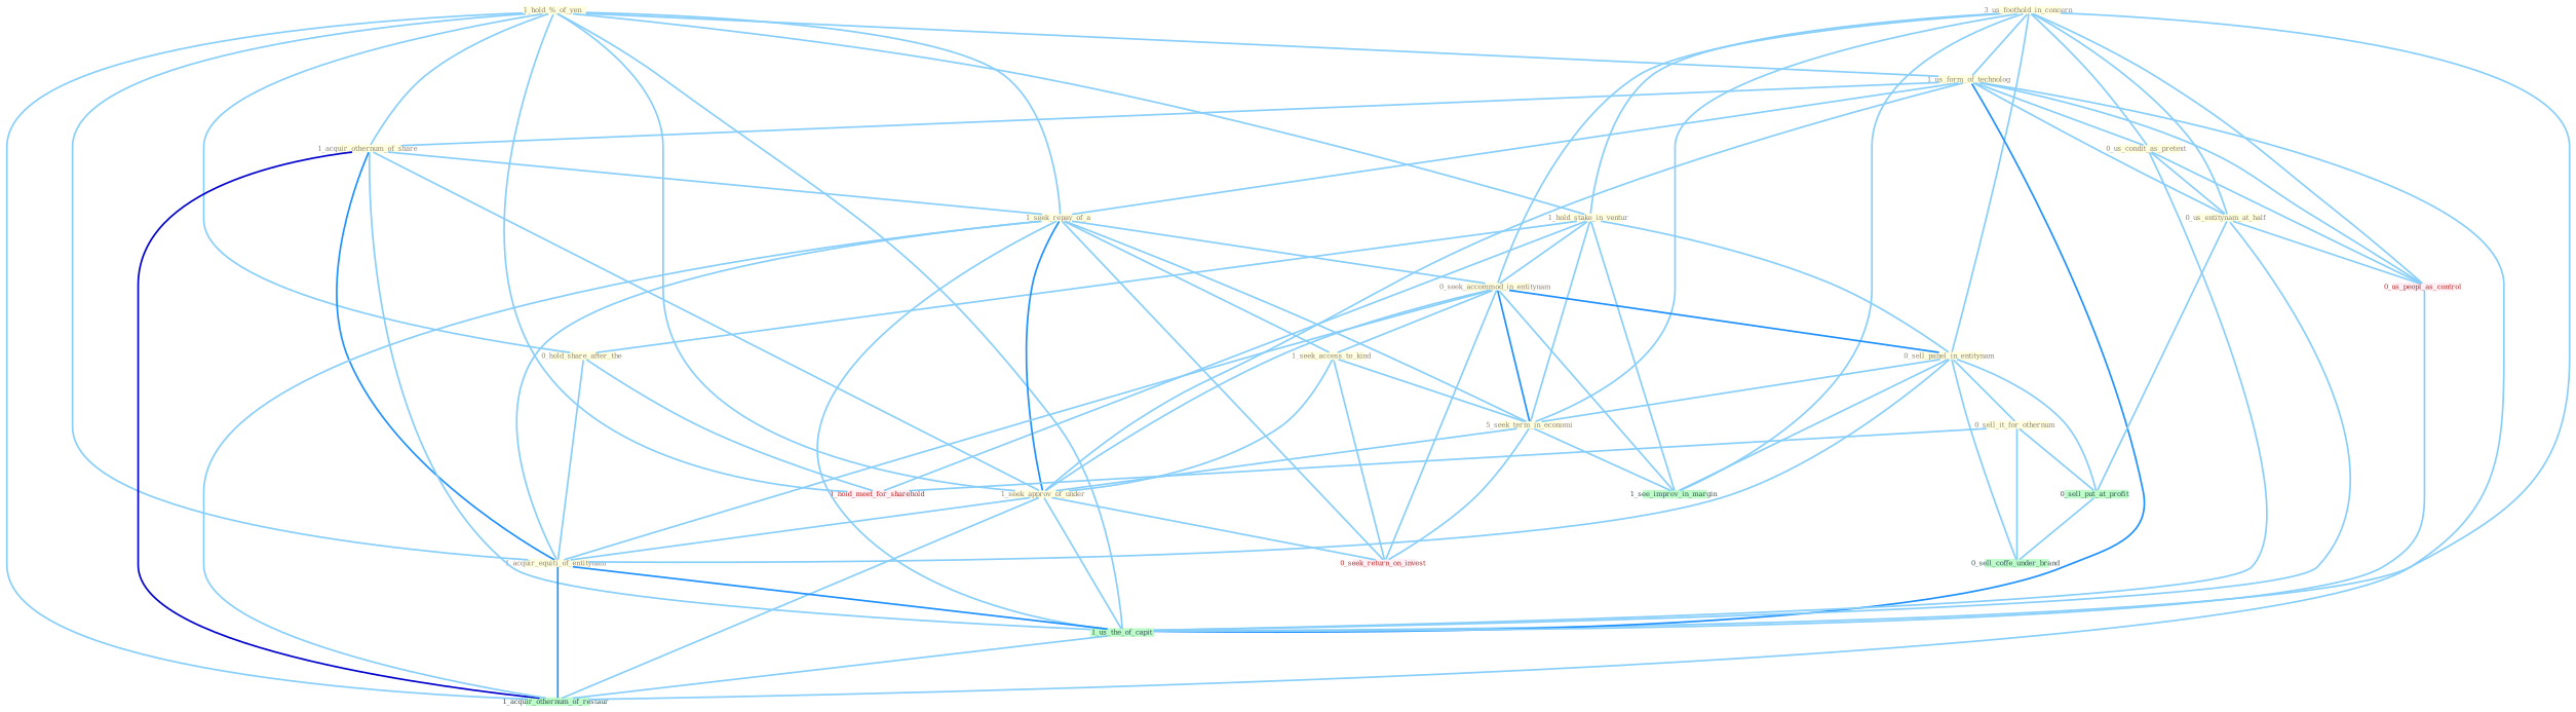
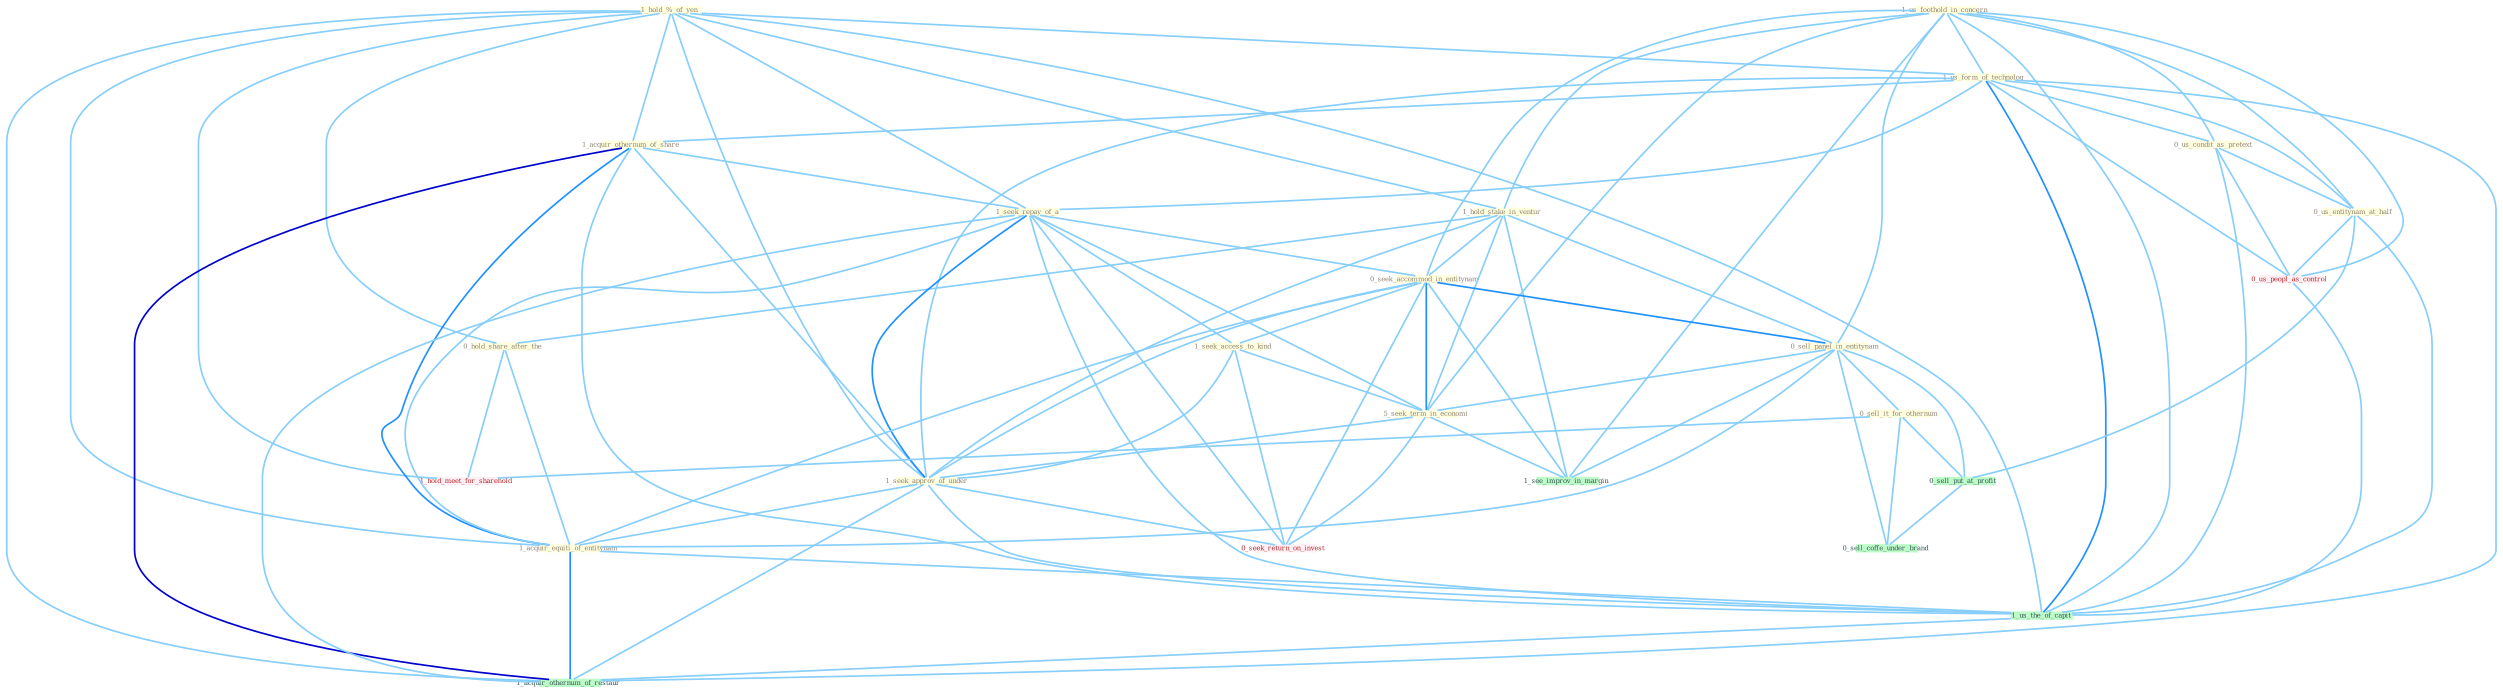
  graph {
    node [color="#ffffe0" fixedsize=true fontcolor="#8b7d6b" fontsize=4 shape=polygon style=filled]
    edge [color="#87cefa" w=1]
    "1_hold_%_of_yen " [height=.06 width=.5]
-   "1_us_foothold_in_concern " [height=.06 width=.5 label="3_us_foothold_in_concern"]
+   "1_us_foothold_in_concern " [height=.06 width=.5]
    "1_us_form_of_technolog " [height=.06 width=.5]
    "0_us_condit_as_pretext " [height=.06 width=.5]
    "1_acquir_othernum_of_share " [height=.06 width=.5]
    "1_hold_stake_in_ventur " [height=.06 width=.5]
    "0_hold_share_after_the " [height=.06 width=.5]
    "1_seek_repay_of_a " [height=.06 width=.5]
    "0_us_entitynam_at_half " [height=.06 width=.5]
    "0_seek_accommod_in_entitynam " [height=.06 width=.5]
    "0_sell_panel_in_entitynam " [height=.06 width=.5]
    "1_seek_access_to_kind " [height=.06 width=.5]
    n13 [height=.06 label="5_seek_term_in_economi" width=.5]
    "0_sell_it_for_othernum " [height=.06 width=.5]
    n15 [height=.06 label="1_seek_approv_of_under" width=.5]
    "1_acquir_equiti_of_entitynam " [height=.06 width=.5]
    "0_us_peopl_as_control " [color="#fff0f5" fontcolor="#b22222" height=.06 width=.5]
    "0_seek_return_on_invest " [color="#fff0f5" fontcolor="#b22222" height=.06 width=.5]
    "1_hold_meet_for_sharehold " [color="#fff0f5" fontcolor="#b22222" height=.06 width=.5]
    n20 [color="#BDFCC9" fontcolor="#2f4f4f" height=.06 label="1_us_the_of_capit" width=.5]
    "1_acquir_othernum_of_restaur " [color="#BDFCC9" fontcolor="#2f4f4f" height=.06 width=.5]
    "1_see_improv_in_margin " [color="#BDFCC9" fontcolor="#2f4f4f" height=.06 width=.5]
    "0_sell_put_at_profit " [color="#BDFCC9" fontcolor="#2f4f4f" height=.06 width=.5]
    "0_sell_coffe_under_brand " [color="#BDFCC9" fontcolor="#2f4f4f" height=.06 width=.5]
    subgraph sub_1 {
      "1_hold_%_of_yen "
      "1_us_foothold_in_concern "
      "1_us_form_of_technolog "
      "0_us_condit_as_pretext "
      "1_acquir_othernum_of_share "
      "1_hold_stake_in_ventur "
      "0_hold_share_after_the "
      "1_seek_repay_of_a "
      "0_us_entitynam_at_half "
      "0_seek_accommod_in_entitynam "
      "0_sell_panel_in_entitynam "
      "1_seek_access_to_kind "
      n13
      "0_sell_it_for_othernum "
      n15
      "1_acquir_equiti_of_entitynam "
    }
    subgraph sub_2 {
      "0_us_peopl_as_control "
      "0_seek_return_on_invest "
      "1_hold_meet_for_sharehold "
    }
    "1_hold_%_of_yen " -- "1_us_form_of_technolog "
    "1_hold_%_of_yen " -- "1_acquir_othernum_of_share "
    "1_hold_%_of_yen " -- "1_hold_stake_in_ventur "
    "1_hold_%_of_yen " -- "0_hold_share_after_the "
    "1_hold_%_of_yen " -- "1_seek_repay_of_a "
    "1_hold_%_of_yen " -- n15
    "1_hold_%_of_yen " -- "1_acquir_equiti_of_entitynam "
    "1_hold_%_of_yen " -- "1_hold_meet_for_sharehold "
    "1_hold_%_of_yen " -- n20
    "1_hold_%_of_yen " -- "1_acquir_othernum_of_restaur "
    "1_us_foothold_in_concern " -- "1_us_form_of_technolog "
    "1_us_foothold_in_concern " -- "0_us_condit_as_pretext "
    "1_us_foothold_in_concern " -- "1_hold_stake_in_ventur "
    "1_us_foothold_in_concern " -- "0_us_entitynam_at_half "
    "1_us_foothold_in_concern " -- "0_seek_accommod_in_entitynam "
    "1_us_foothold_in_concern " -- "0_sell_panel_in_entitynam "
    "1_us_foothold_in_concern " -- n13
    "1_us_foothold_in_concern " -- "0_us_peopl_as_control "
    "1_us_foothold_in_concern " -- n20
    "1_us_foothold_in_concern " -- "1_see_improv_in_margin "
    "1_us_form_of_technolog " -- "0_us_condit_as_pretext "
    "1_us_form_of_technolog " -- "1_acquir_othernum_of_share "
    "1_us_form_of_technolog " -- "1_seek_repay_of_a "
    "1_us_form_of_technolog " -- "0_us_entitynam_at_half "
    "1_us_form_of_technolog " -- n15
    "1_us_form_of_technolog " -- "0_us_peopl_as_control "
    "1_us_form_of_technolog " -- n20 [color="#1e90ff" w=2]
    "1_us_form_of_technolog " -- "1_acquir_othernum_of_restaur "
    "0_us_condit_as_pretext " -- "0_us_entitynam_at_half "
    "0_us_condit_as_pretext " -- "0_us_peopl_as_control " [w=2]
    "0_us_condit_as_pretext " -- n20
    "1_acquir_othernum_of_share " -- "1_seek_repay_of_a "
    "1_acquir_othernum_of_share " -- n15
    "1_acquir_othernum_of_share " -- "1_acquir_equiti_of_entitynam " [color="#1e90ff" w=2]
    "1_acquir_othernum_of_share " -- n20
    "1_acquir_othernum_of_share " -- "1_acquir_othernum_of_restaur " [color="#0000cd" w=3]
    "1_hold_stake_in_ventur " -- "0_hold_share_after_the "
    "1_hold_stake_in_ventur " -- "0_seek_accommod_in_entitynam "
    "1_hold_stake_in_ventur " -- "0_sell_panel_in_entitynam "
    "1_hold_stake_in_ventur " -- n13
-   "1_hold_stake_in_ventur " -- "1_hold_meet_for_sharehold "
+   "1_hold_stake_in_ventur " -- n15
    "1_hold_stake_in_ventur " -- "1_see_improv_in_margin "
    "0_hold_share_after_the " -- "1_acquir_equiti_of_entitynam "
    "0_hold_share_after_the " -- "1_hold_meet_for_sharehold "
    "1_seek_repay_of_a " -- "0_seek_accommod_in_entitynam "
    "1_seek_repay_of_a " -- "1_seek_access_to_kind "
    "1_seek_repay_of_a " -- n13
    "1_seek_repay_of_a " -- n15 [color="#1e90ff" w=2]
    "1_seek_repay_of_a " -- "1_acquir_equiti_of_entitynam "
    "1_seek_repay_of_a " -- "0_seek_return_on_invest "
    "1_seek_repay_of_a " -- n20
    "1_seek_repay_of_a " -- "1_acquir_othernum_of_restaur "
    "0_us_entitynam_at_half " -- "0_us_peopl_as_control "
    "0_us_entitynam_at_half " -- n20
    "0_us_entitynam_at_half " -- "0_sell_put_at_profit "
    "0_seek_accommod_in_entitynam " -- "0_sell_panel_in_entitynam " [color="#1e90ff" w=2]
    "0_seek_accommod_in_entitynam " -- "1_seek_access_to_kind "
    "0_seek_accommod_in_entitynam " -- n13 [color="#1e90ff" w=2]
    "0_seek_accommod_in_entitynam " -- n15
    "0_seek_accommod_in_entitynam " -- "1_acquir_equiti_of_entitynam "
    "0_seek_accommod_in_entitynam " -- "0_seek_return_on_invest "
    "0_seek_accommod_in_entitynam " -- "1_see_improv_in_margin "
    "0_sell_panel_in_entitynam " -- n13
    "0_sell_panel_in_entitynam " -- "0_sell_it_for_othernum "
    "0_sell_panel_in_entitynam " -- "1_acquir_equiti_of_entitynam "
    "0_sell_panel_in_entitynam " -- "1_see_improv_in_margin "
    "0_sell_panel_in_entitynam " -- "0_sell_put_at_profit "
    "0_sell_panel_in_entitynam " -- "0_sell_coffe_under_brand "
    "1_seek_access_to_kind " -- n13
    "1_seek_access_to_kind " -- n15
    "1_seek_access_to_kind " -- "0_seek_return_on_invest "
    n13 -- n15
    n13 -- "0_seek_return_on_invest "
    n13 -- "1_see_improv_in_margin "
    "0_sell_it_for_othernum " -- "1_hold_meet_for_sharehold "
    "0_sell_it_for_othernum " -- "0_sell_put_at_profit "
    "0_sell_it_for_othernum " -- "0_sell_coffe_under_brand "
    n15 -- "1_acquir_equiti_of_entitynam "
    n15 -- "0_seek_return_on_invest "
    n15 -- n20
    n15 -- "1_acquir_othernum_of_restaur "
-   "1_acquir_equiti_of_entitynam " -- n20 [color="#1e90ff"]
+   "1_acquir_equiti_of_entitynam " -- n20
    "1_acquir_equiti_of_entitynam " -- "1_acquir_othernum_of_restaur " [color="#1e90ff" w=2]
    "0_us_peopl_as_control " -- n20
    n20 -- "1_acquir_othernum_of_restaur "
    "0_sell_put_at_profit " -- "0_sell_coffe_under_brand "
  }
